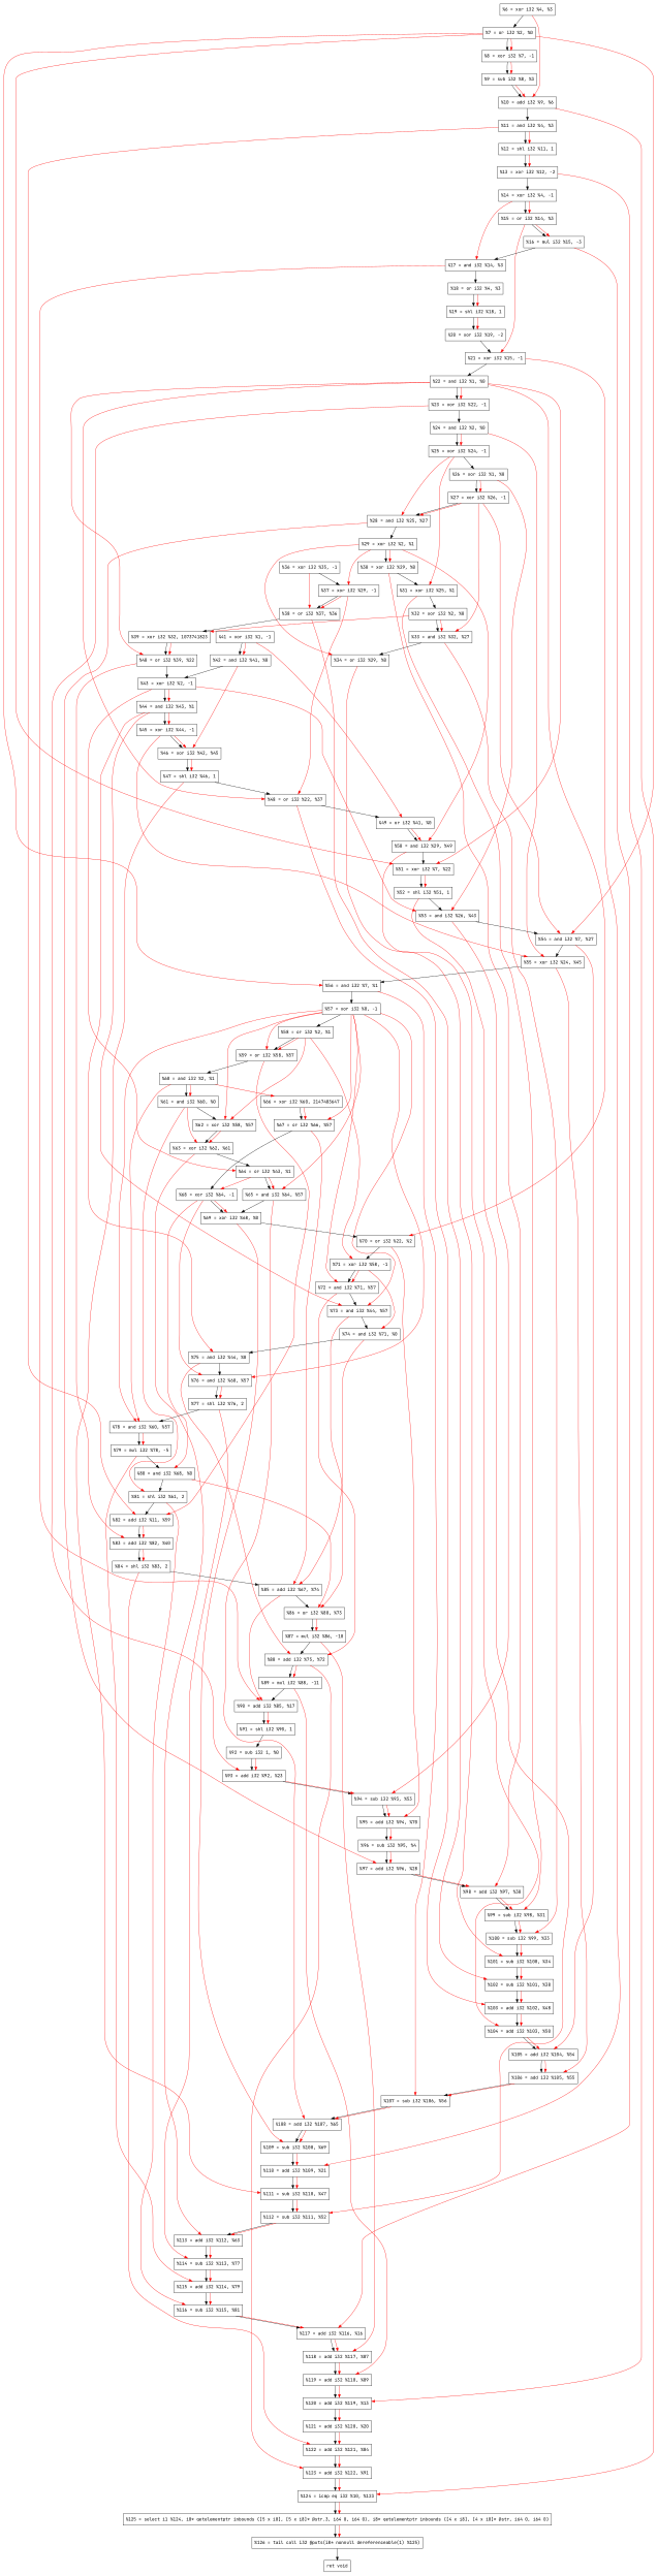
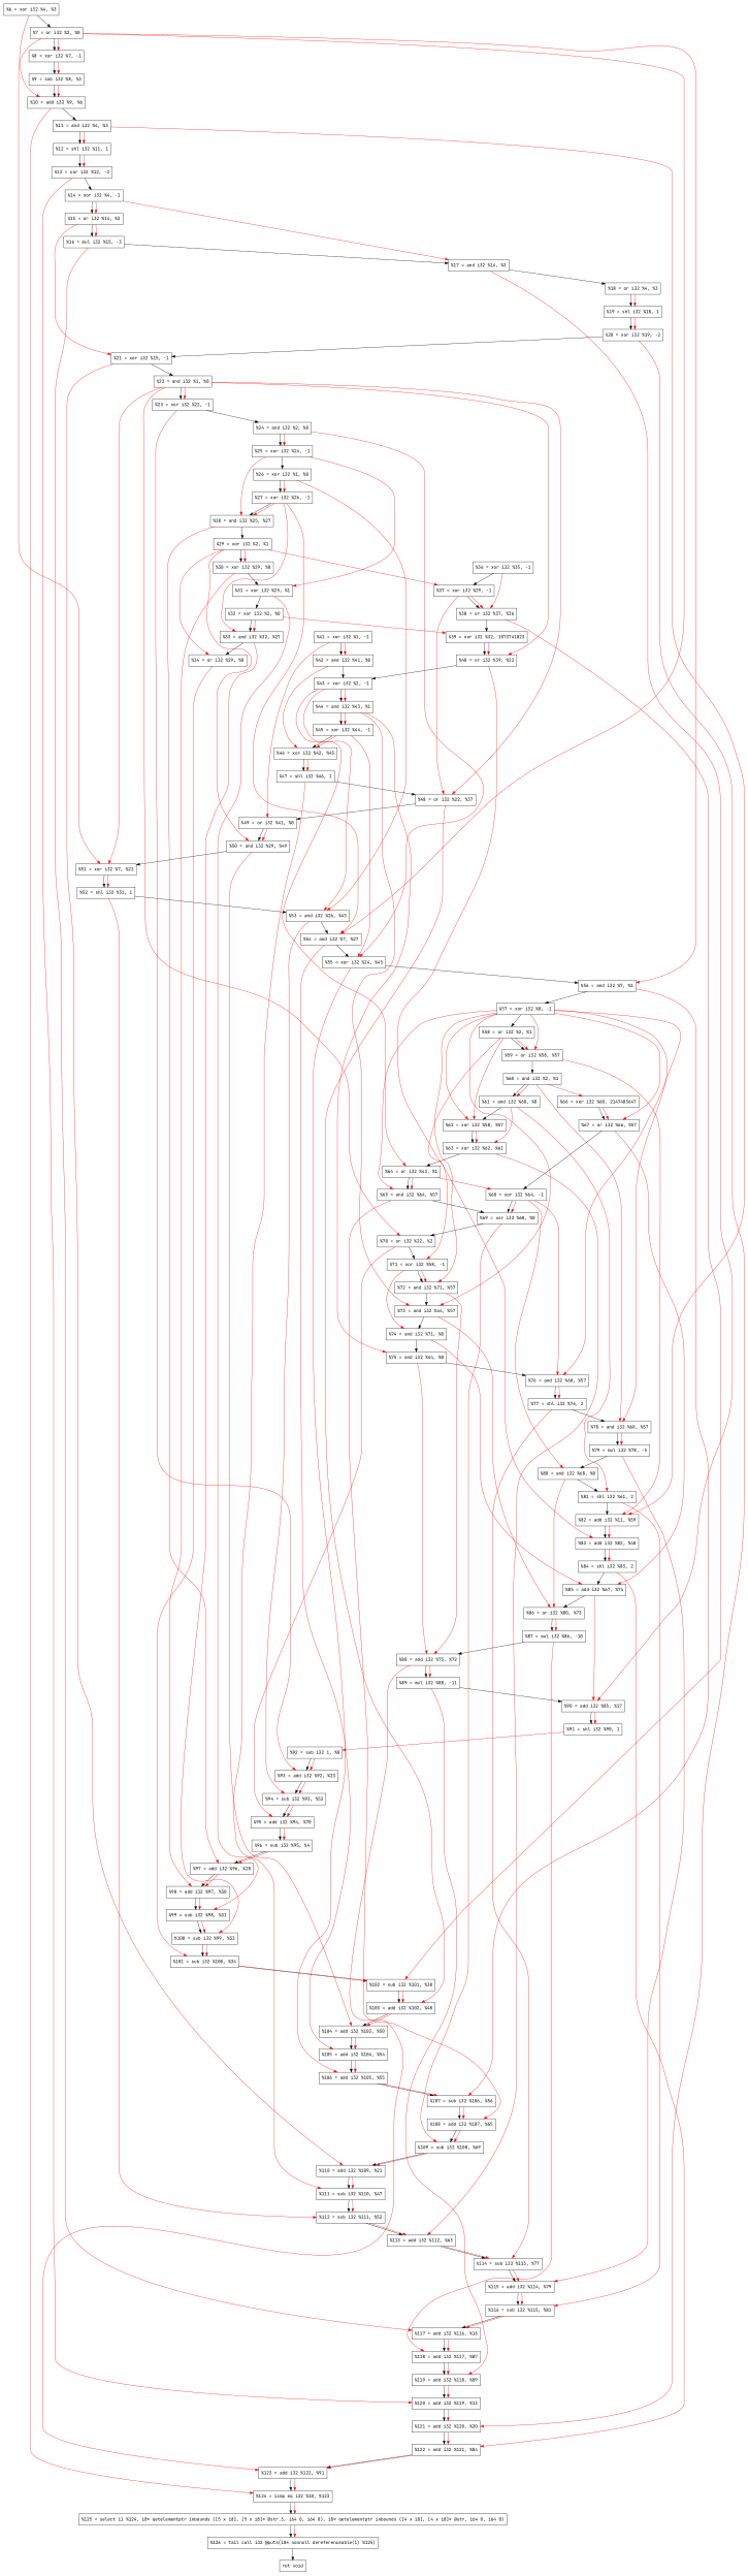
  digraph {
    fontname="JetBrains Mono"
    node [fontname="JetBrains Mono" shape=record]
    edge [fontname="JetBrains Mono" color=red]
    n1 [label="  %6 = xor i32 %4, %3"]
    n2 [label="  %7 = or i32 %2, %0"]
    n3 [label="  %10 = add i32 %9, %6"]
    n4 [label="  %8 = xor i32 %7, -1"]
    n5 [label="  %51 = xor i32 %7, %22"]
    n6 [label="  %54 = and i32 %7, %27"]
    n7 [label="  %56 = and i32 %7, %1"]
    n8 [label="  %11 = and i32 %4, %3"]
    n9 [label="  %124 = icmp eq i32 %10, %123"]
    n10 [label="  %9 = sub i32 %8, %3"]
    n11 [label="  %52 = shl i32 %51, 1"]
    n12 [label="  %55 = xor i32 %24, %45"]
    n13 [label="  %105 = add i32 %104, %54"]
    n14 [label="  %57 = xor i32 %0, -1"]
    n15 [label="  %107 = sub i32 %106, %56"]
    n16 [label="  %12 = shl i32 %11, 1"]
    n17 [label="  %82 = add i32 %11, %59"]
    n18 [label="  %125 = select i1 %124, i8* getelementptr inbounds ([5 x i8], [5 x i8]* @str.3, i64 0, i64 0), i8* getelementptr inbounds ([4 x i8], [4 x i8]* @str, i64 0, i64 0)"]
    n19 [label="  %13 = xor i32 %12, -2"]
    n20 [label="  %83 = add i32 %82, %40"]
    n21 [label="  %14 = xor i32 %4, -1"]
    n22 [label="  %120 = add i32 %119, %13"]
    n23 [label="  %15 = or i32 %14, %3"]
    n24 [label="  %17 = and i32 %14, %3"]
    n25 [label="  %121 = add i32 %120, %20"]
    n26 [label="  %16 = mul i32 %15, -3"]
    n27 [label="  %21 = xor i32 %15, -1"]
    n28 [label="  %18 = or i32 %4, %3"]
    n29 [label="  %90 = add i32 %85, %17"]
    n30 [label="  %117 = add i32 %116, %16"]
    n31 [label="  %22 = and i32 %1, %0"]
    n32 [label="  %110 = add i32 %109, %21"]
    n33 [label="  %118 = add i32 %117, %87"]
    n34 [label="  %19 = shl i32 %18, 1"]
    n35 [label="  %91 = shl i32 %90, 1"]
    n36 [label="  %20 = xor i32 %19, -2"]
    n37 [label="  %122 = add i32 %121, %84"]
    n38 [label="  %23 = xor i32 %22, -1"]
    n39 [label="  %40 = or i32 %39, %22"]
    n40 [label="  %48 = or i32 %22, %37"]
    n41 [label="  %70 = or i32 %22, %2"]
    n42 [label="  %111 = sub i32 %110, %47"]
    n43 [label="  %24 = and i32 %2, %0"]
    n44 [label="  %93 = add i32 %92, %23"]
    n45 [label="  %43 = xor i32 %2, -1"]
    n46 [label="  %49 = or i32 %41, %0"]
    n47 [label="  %103 = add i32 %102, %48"]
    n48 [label="  %71 = xor i32 %58, -1"]
    n49 [label="  %95 = add i32 %94, %70"]
    n50 [label="  %25 = xor i32 %24, -1"]
    n51 [label="  %94 = sub i32 %93, %53"]
    n52 [label="  %26 = xor i32 %1, %0"]
    n53 [label="  %28 = and i32 %25, %27"]
    n54 [label="  %31 = xor i32 %25, %1"]
    n55 [label="  %106 = add i32 %105, %55"]
    n56 [label="  %27 = xor i32 %26, -1"]
    n57 [label="  %53 = and i32 %26, %43"]
    n58 [label="  %29 = xor i32 %2, %1"]
    n59 [label="  %97 = add i32 %96, %28"]
    n60 [label="  %32 = xor i32 %2, %0"]
    n61 [label="  %99 = sub i32 %98, %31"]
    n62 [label="  %33 = and i32 %32, %27"]
    n63 [label="  %34 = or i32 %29, %0"]
    n64 [label="  %100 = sub i32 %99, %33"]
    n65 [label="  %30 = xor i32 %29, %0"]
    n66 [label="  %37 = xor i32 %29, -1"]
    n67 [label="  %50 = and i32 %29, %49"]
    n68 [label="  %98 = add i32 %97, %30"]
    n69 [label="  %101 = sub i32 %100, %34"]
    n70 [label="  %38 = or i32 %37, %36"]
    n71 [label="  %104 = add i32 %103, %50"]
    n72 [label="  %39 = xor i32 %32, 1073741823"]
    n73 [label="  %102 = sub i32 %101, %38"]
    n74 [label="  %36 = xor i32 %35, -1"]
    n75 [label="  %41 = xor i32 %1, -1"]
    n76 [label="  %42 = and i32 %41, %0"]
    n77 [label="  %84 = shl i32 %83, 2"]
    n78 [label="  %46 = xor i32 %42, %45"]
    n79 [label="  %44 = and i32 %43, %1"]
    n80 [label="  %64 = or i32 %43, %1"]
    n81 [label="  %47 = shl i32 %46, 1"]
    n82 [label="  %45 = xor i32 %44, -1"]
    n83 [label="  %73 = and i32 %44, %57"]
    n84 [label="  %75 = and i32 %44, %0"]
    n85 [label="  %65 = and i32 %64, %57"]
    n86 [label="  %68 = xor i32 %64, -1"]
    n87 [label="  %74 = and i32 %71, %0"]
    n88 [label="  %86 = or i32 %80, %73"]
    n89 [label="  %76 = and i32 %68, %57"]
    n90 [label="  %88 = add i32 %75, %72"]
    n91 [label="  %112 = sub i32 %111, %52"]
    n92 [label="  %113 = add i32 %112, %63"]
    n93 [label="  %58 = or i32 %2, %1"]
    n94 [label="  %59 = or i32 %58, %57"]
    n95 [label="  %62 = xor i32 %58, %57"]
    n96 [label="  %67 = or i32 %66, %57"]
    n97 [label="  %72 = and i32 %71, %57"]
    n98 [label="  %78 = and i32 %60, %57"]
    n99 [label="  %108 = add i32 %107, %65"]
    n100 [label="  %60 = and i32 %2, %1"]
    n101 [label="  %63 = xor i32 %62, %61"]
    n102 [label="  %69 = xor i32 %68, %0"]
    n103 [label="  %85 = add i32 %67, %74"]
    n104 [label="  %77 = shl i32 %76, 2"]
    n105 [label="  %79 = mul i32 %78, -5"]
    n106 [label="  %61 = and i32 %60, %0"]
    n107 [label="  %66 = xor i32 %60, 2147483647"]
    n108 [label="  %81 = shl i32 %61, 2"]
    n109 [label="  %116 = sub i32 %115, %81"]
    n110 [label="  %114 = sub i32 %113, %77"]
    n111 [label="  %80 = and i32 %68, %0"]
    n112 [label="  %109 = sub i32 %108, %69"]
    n113 [label="  %96 = sub i32 %95, %4"]
    n114 [label="  %89 = mul i32 %88, -11"]
    n115 [label="  %123 = add i32 %122, %91"]
    n116 [label="  %87 = mul i32 %86, -10"]
    n117 [label="  %115 = add i32 %114, %79"]
    n118 [label="  %119 = add i32 %118, %89"]
    n119 [label="  %92 = sub i32 1, %0"]
    n120 [label="  %126 = tail call i32 @puts(i8* nonnull dereferenceable(1) %125)"]
    n121 [label="  ret void"]
    n1 -> n2 [color=""]
    n1 -> n3
    n2 -> n4 [color=""]
    n2 -> n4
    n2 -> n5
    n2 -> n6
    n2 -> n7
    n3 -> n8 [color=""]
    n3 -> n9
    n4 -> n10 [color=""]
    n4 -> n10
    n5 -> n11 [color=""]
    n5 -> n11
    n6 -> n12 [color=""]
    n6 -> n13
    n7 -> n14 [color=""]
    n7 -> n15
    n8 -> n16 [color=""]
    n8 -> n16
    n8 -> n17
    n9 -> n18 [color=""]
    n9 -> n18
    n10 -> n3 [color=""]
    n10 -> n3
    n11 -> n57 [color=""]
    n11 -> n91
    n12 -> n7 [color=""]
    n12 -> n55
    n13 -> n55 [color=""]
    n13 -> n55
    n14 -> n83
    n14 -> n85
    n14 -> n89
    n14 -> n93 [color=""]
    n14 -> n94
    n14 -> n95
    n14 -> n96
    n14 -> n97
    n14 -> n98
    n15 -> n99 [color=""]
    n15 -> n99
    n16 -> n19 [color=""]
    n16 -> n19
    n17 -> n20 [color=""]
    n17 -> n20
    n18 -> n120 [color=""]
    n18 -> n120
    n19 -> n21 [color=""]
    n19 -> n22
    n20 -> n77 [color=""]
    n20 -> n77
    n21 -> n23 [color=""]
    n21 -> n23
    n21 -> n24
    n22 -> n25 [color=""]
    n22 -> n25
    n23 -> n26 [color=""]
    n23 -> n26
    n23 -> n27
    n24 -> n28 [color=""]
    n24 -> n29
    n25 -> n37 [color=""]
    n25 -> n37
    n26 -> n24 [color=""]
    n26 -> n30
    n27 -> n31 [color=""]
    n27 -> n32
    n28 -> n34 [color=""]
    n28 -> n34
    n29 -> n35 [color=""]
    n29 -> n35
    n30 -> n33 [color=""]
    n30 -> n33
    n31 -> n5
    n31 -> n38 [color=""]
    n31 -> n38
    n31 -> n39
    n31 -> n40
    n31 -> n41
    n32 -> n42 [color=""]
    n32 -> n42
    n33 -> n118 [color=""]
    n33 -> n118
    n34 -> n36 [color=""]
    n34 -> n36
-   n35 -> n119 [color=""]
+   n35 -> n119
+   n36 -> n25
    n36 -> n27 [color=""]
    n37 -> n115 [color=""]
    n37 -> n115
    n38 -> n43 [color=""]
    n38 -> n44
    n39 -> n20
    n39 -> n45 [color=""]
    n40 -> n46 [color=""]
    n40 -> n47
    n41 -> n48 [color=""]
    n41 -> n49
    n42 -> n91 [color=""]
    n42 -> n91
    n43 -> n12
    n43 -> n50 [color=""]
    n43 -> n50
    n44 -> n51 [color=""]
    n44 -> n51
    n45 -> n57
    n45 -> n79 [color=""]
    n45 -> n79
    n45 -> n80
    n46 -> n67 [color=""]
    n46 -> n67
    n47 -> n71 [color=""]
    n47 -> n71
    n48 -> n87
    n48 -> n97 [color=""]
    n48 -> n97
    n49 -> n113 [color=""]
    n49 -> n113
    n50 -> n52 [color=""]
    n50 -> n53
    n50 -> n54
    n51 -> n49 [color=""]
    n51 -> n49
    n52 -> n56 [color=""]
    n52 -> n56
    n52 -> n57
    n53 -> n58 [color=""]
    n53 -> n59
    n54 -> n60 [color=""]
    n54 -> n61
    n55 -> n15 [color=""]
    n55 -> n15
    n56 -> n6
    n56 -> n53 [color=""]
    n56 -> n53
    n56 -> n62
    n57 -> n6 [color=""]
    n57 -> n51
    n58 -> n63
    n58 -> n65 [color=""]
    n58 -> n65
    n58 -> n66
    n58 -> n67
    n59 -> n68 [color=""]
    n59 -> n68
    n60 -> n62 [color=""]
    n60 -> n62
    n60 -> n72
    n61 -> n64 [color=""]
    n61 -> n64
    n62 -> n63 [color=""]
    n62 -> n64
    n63 -> n69
    n64 -> n69 [color=""]
    n64 -> n69
    n65 -> n54 [color=""]
    n65 -> n68
    n66 -> n40
    n66 -> n70 [color=""]
    n66 -> n70
    n67 -> n5 [color=""]
    n67 -> n71
    n68 -> n61 [color=""]
    n68 -> n61
    n69 -> n73 [color=""]
    n69 -> n73
    n70 -> n72 [color=""]
    n70 -> n73
    n71 -> n13 [color=""]
    n71 -> n13
    n72 -> n39 [color=""]
    n72 -> n39
    n73 -> n47 [color=""]
    n73 -> n47
    n74 -> n66 [color=""]
    n74 -> n70
    n75 -> n46
    n75 -> n76 [color=""]
    n75 -> n76
    n76 -> n45 [color=""]
    n76 -> n78
    n77 -> n37
    n77 -> n103 [color=""]
    n78 -> n81 [color=""]
    n78 -> n81
    n79 -> n82 [color=""]
    n79 -> n82
    n79 -> n83
    n79 -> n84
    n80 -> n85 [color=""]
    n80 -> n85
    n80 -> n86
    n81 -> n40 [color=""]
    n81 -> n42
    n82 -> n12
    n82 -> n78 [color=""]
    n82 -> n78
    n83 -> n87 [color=""]
    n83 -> n88
    n84 -> n89 [color=""]
    n84 -> n90
    n85 -> n99
    n85 -> n102 [color=""]
    n86 -> n89
    n86 -> n102 [color=""]
    n86 -> n102
    n86 -> n111
    n87 -> n84 [color=""]
    n87 -> n103
    n88 -> n116 [color=""]
    n88 -> n116
    n89 -> n104 [color=""]
    n89 -> n104
    n90 -> n114 [color=""]
    n90 -> n114
    n90 -> n115
    n91 -> n92 [color=""]
    n91 -> n92
    n92 -> n110 [color=""]
    n92 -> n110
    n93 -> n48
    n93 -> n94 [color=""]
    n93 -> n94
    n93 -> n95
    n94 -> n17
    n94 -> n100 [color=""]
    n95 -> n101 [color=""]
    n95 -> n101
    n96 -> n86 [color=""]
    n96 -> n103
    n97 -> n83 [color=""]
    n97 -> n90
    n98 -> n105 [color=""]
    n98 -> n105
    n99 -> n112 [color=""]
    n99 -> n112
    n100 -> n98
    n100 -> n106 [color=""]
    n100 -> n106
    n100 -> n107
    n101 -> n80 [color=""]
    n101 -> n92
    n102 -> n41 [color=""]
    n102 -> n112
    n103 -> n29
    n103 -> n88 [color=""]
    n104 -> n98 [color=""]
    n104 -> n110
    n105 -> n111 [color=""]
    n105 -> n117
    n106 -> n95 [color=""]
    n106 -> n101
    n106 -> n108
    n107 -> n96 [color=""]
    n107 -> n96
    n108 -> n17 [color=""]
    n108 -> n109
    n109 -> n30 [color=""]
    n109 -> n30
    n110 -> n117 [color=""]
    n110 -> n117
    n111 -> n88
    n111 -> n108 [color=""]
    n112 -> n32 [color=""]
    n112 -> n32
    n113 -> n59 [color=""]
    n113 -> n59
    n114 -> n29 [color=""]
    n114 -> n118
    n115 -> n9 [color=""]
    n115 -> n9
    n116 -> n33
    n116 -> n90 [color=""]
    n117 -> n109 [color=""]
    n117 -> n109
    n118 -> n22 [color=""]
    n118 -> n22
    n119 -> n44 [color=""]
    n119 -> n44
    n120 -> n121 [color=""]
  }
